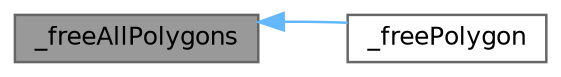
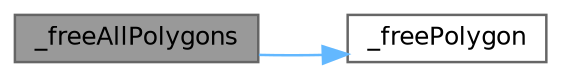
  digraph {
    rankdir=LR
    node [fontname=Helvetica fontsize=10 shape=box style=filled]
    n1 [color=gray40 fillcolor=grey60 fontcolor=black height=0.2 label=_freeAllPolygons width=0.4]
    n2 [color=grey40 fillcolor=white height=0.2 label=_freePolygon width=0.4]
-   n2 -> n1 [color=steelblue1 fontname=Helvetica fontsize=10 labelfontname=Helvetica labelfontsize=10 style=solid]
+   n1 -> n2 [color=steelblue1 fontname=Helvetica fontsize=10 labelfontname=Helvetica labelfontsize=10 style=solid]
  }
